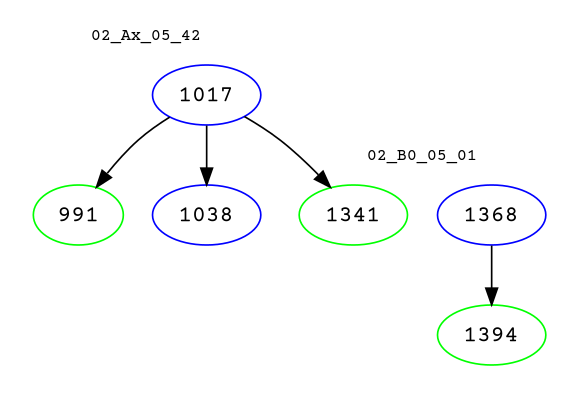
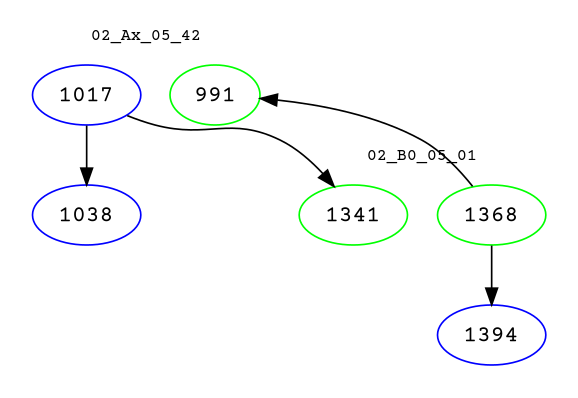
  digraph {
    fontname="Courier Prime"
    node [color=blue fontname="Courier Prime"]
    edge [color=black fontname="Courier Prime"]
    n1 [label=1017]
    n2 [color=green label=991]
    n3 [label=1038]
-   n4 [label=1368]
+   n4 [color=green label=1368]
    n5 [color=green label=1341]
-   n6 [color=green label=1394]
+   n6 [label=1394]
    subgraph cluster_1 {
      color=white
      fontsize=10
      label="02_Ax_05_42"
      n1
      n2
      n3
    }
    subgraph cluster_2 {
      color=white
      fontsize=10
      label="02_B0_05_01"
      n4
      n5
      n6
    }
-   n1 -> n2
+   n4 -> n2
    n1 -> n3
    n1 -> n5
    n4 -> n6
  }
